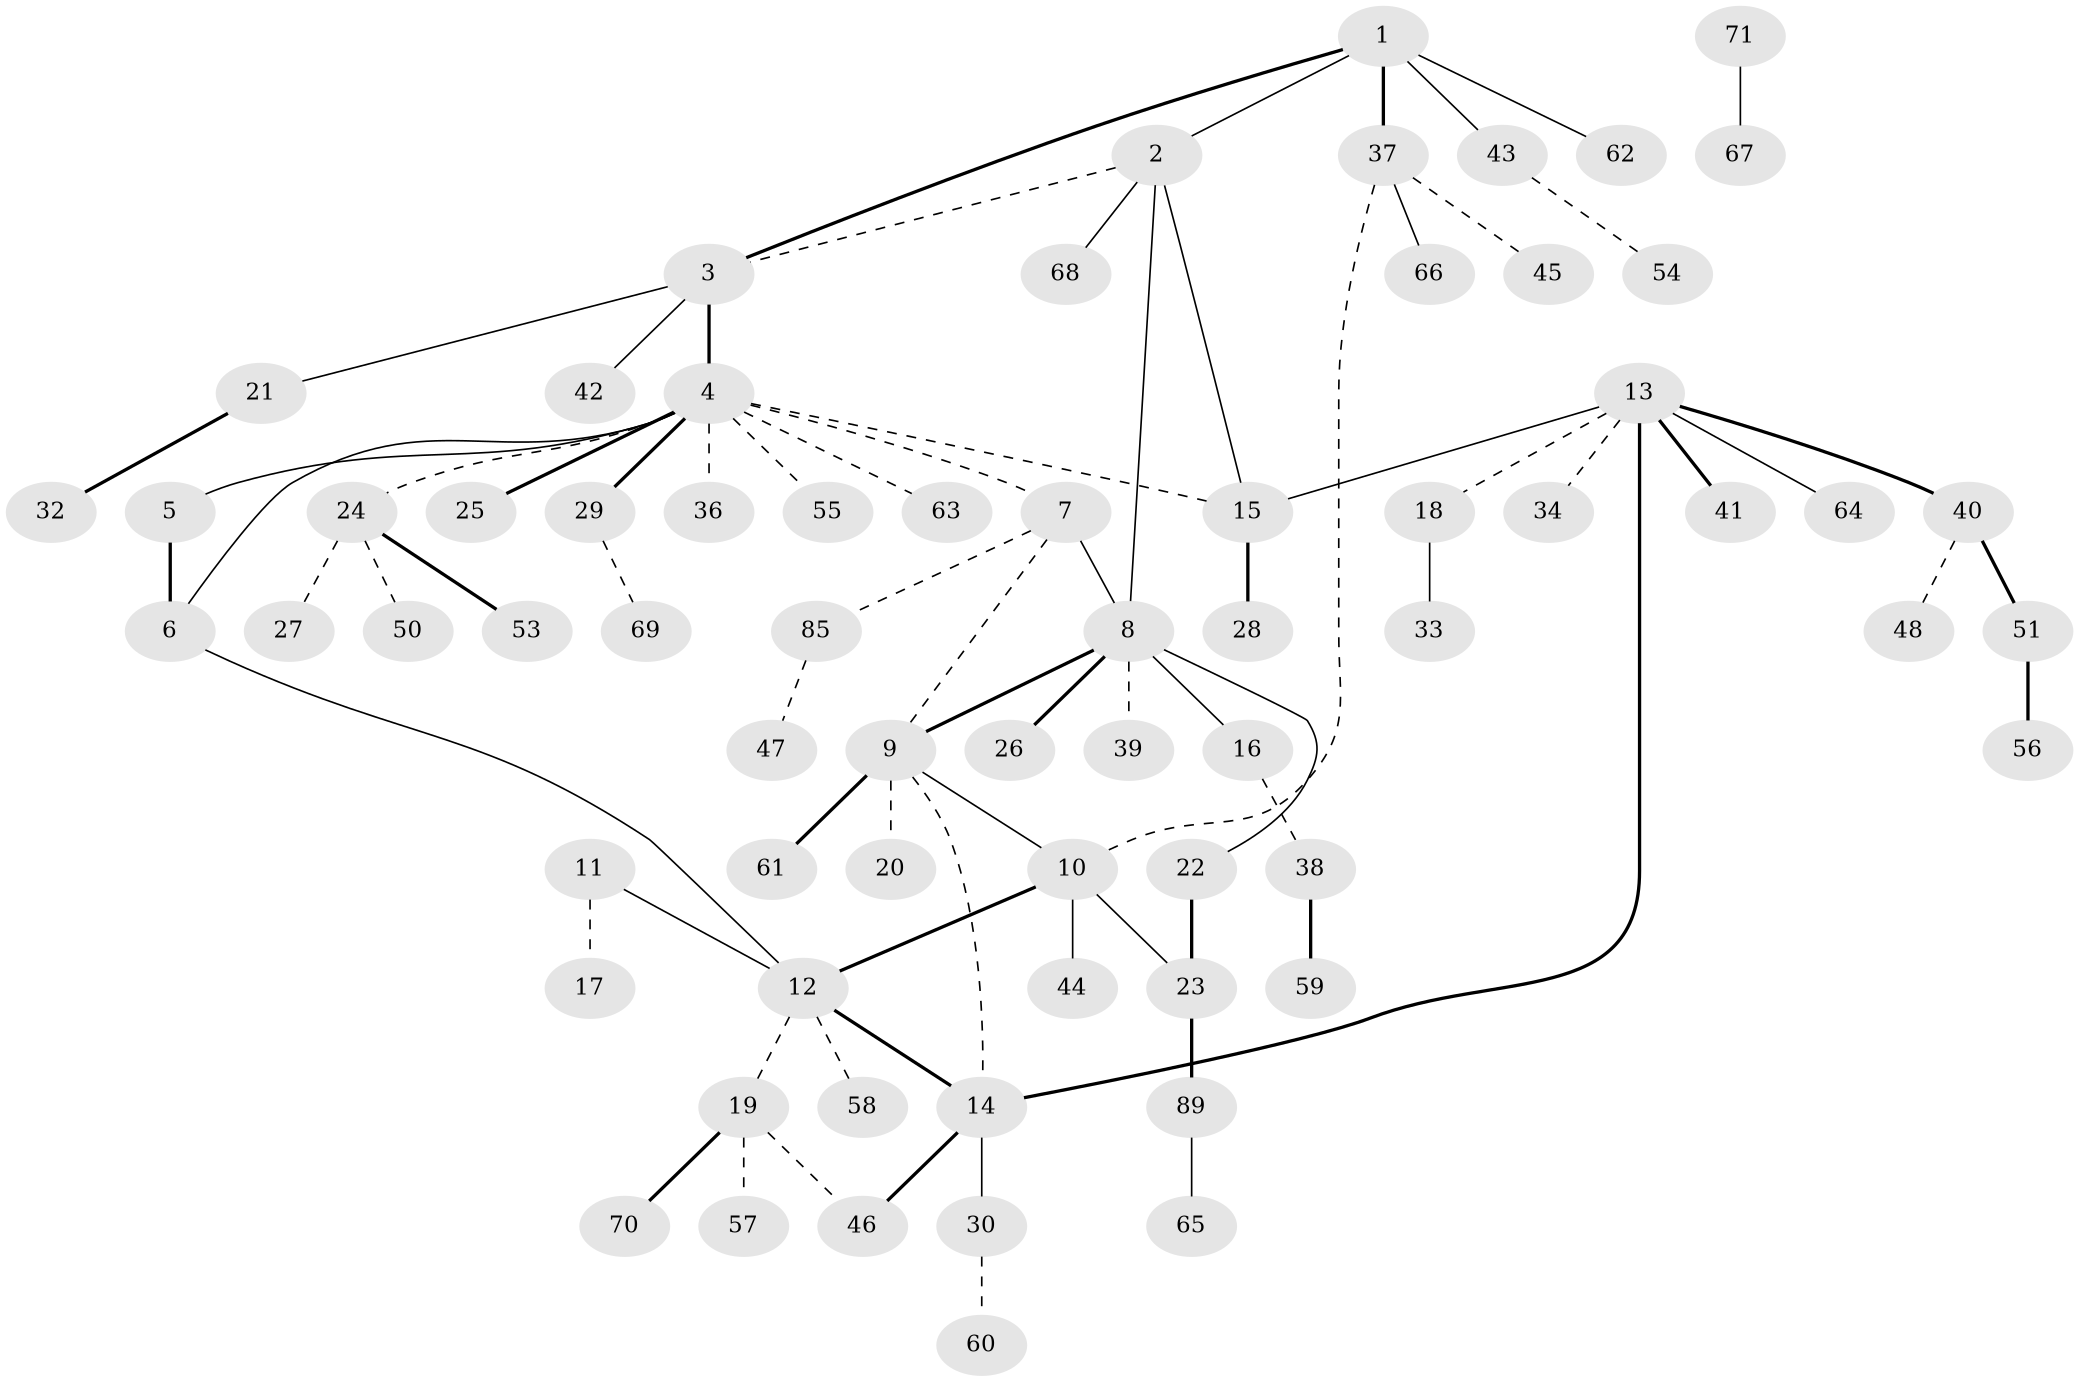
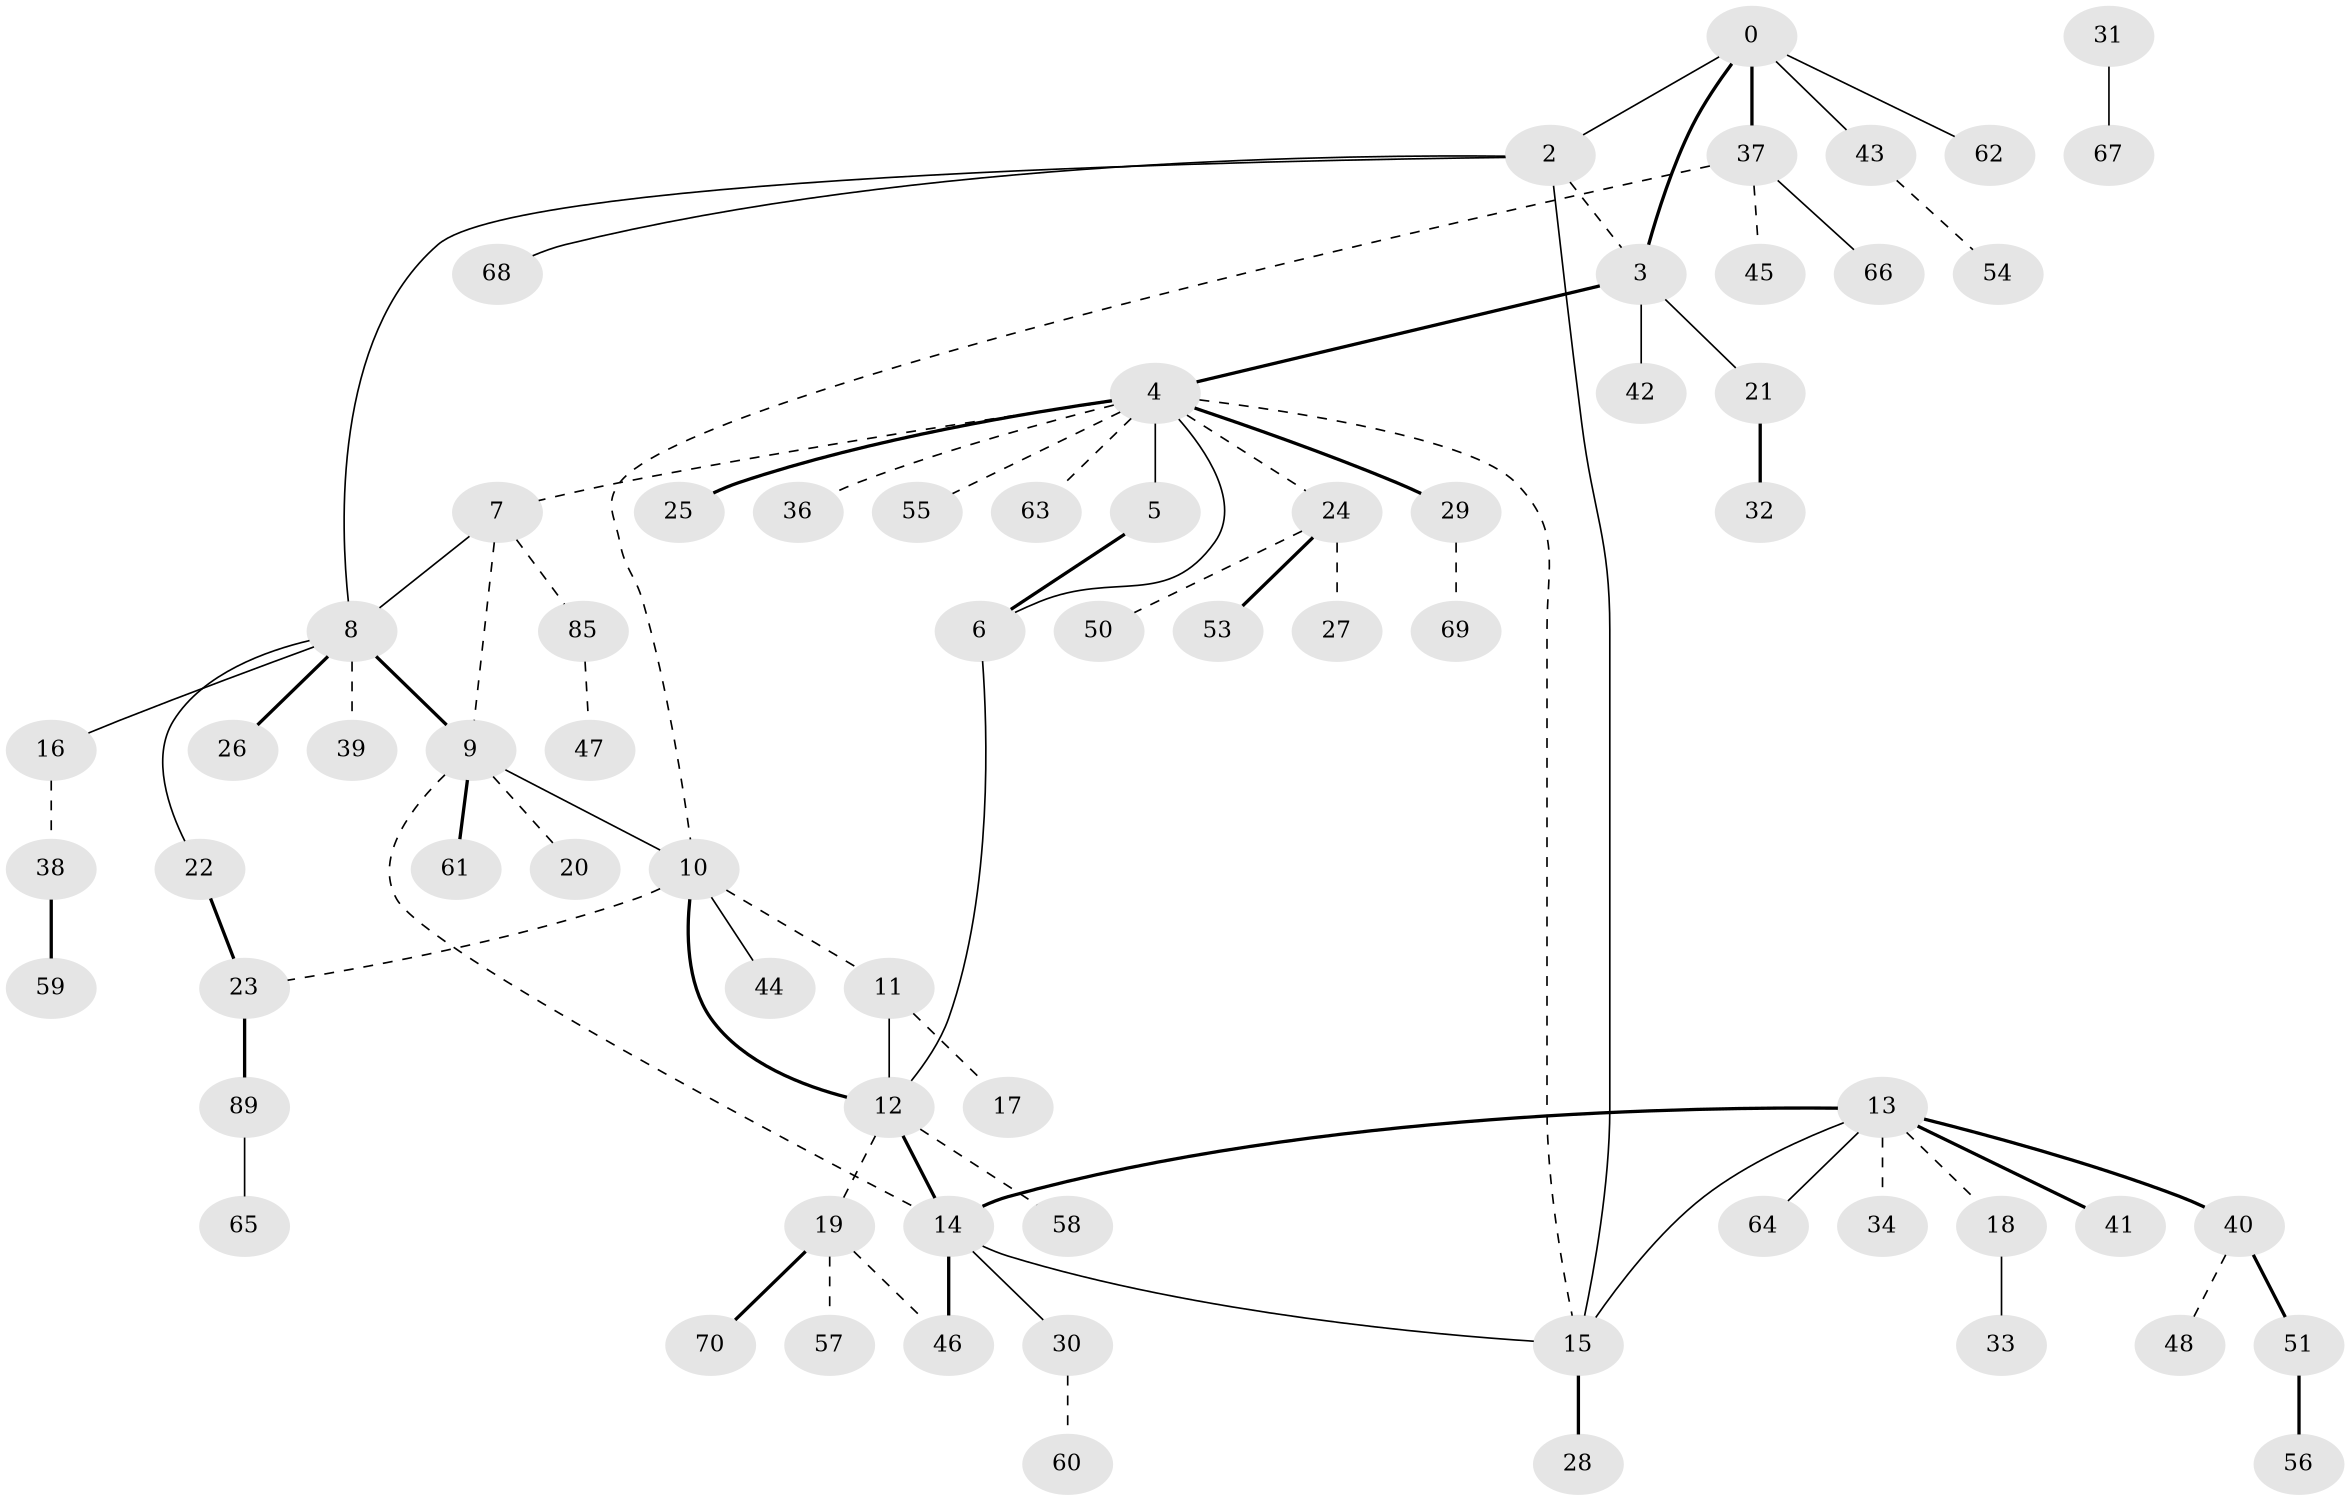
  graph {
    node [color=gray90 style=filled]
    edge [style=dashed]
-   1
+   1 [label=0]
    2
    3
    37
    43
    62
    68
    8
    15
    4
    21
    42
    10
    11
    12
    23
    44
    45
    66
    54
    9
    16
    22
    26
    39
    28
    5
    6
    7
    24
    25
    29
    36
    55
    63
    32
    n37 [label=85]
    27
    50
    53
    69
    17
    14
    20
    61
    47
    38
    30
    46
    19
    58
    n52 [label=89]
    57
    70
    13
    18
    34
    40
    41
    64
    33
    48
    51
    60
    59
-   31 [label=71]
+   31
    67
    65
    56
    1 -- 2 [style=solid]
    1 -- 3 [style=bold]
    1 -- 37 [style=bold]
    1 -- 43 [style=solid]
    1 -- 62 [style=solid]
    2 -- 3
    2 -- 68 [style=solid]
    2 -- 8 [style=solid]
    2 -- 15 [style=solid]
    3 -- 4 [style=bold]
    3 -- 21 [style=solid]
    3 -- 42 [style=solid]
    37 -- 10
    37 -- 45
    37 -- 66 [style=solid]
    43 -- 54
    8 -- 9 [style=bold]
    8 -- 16 [style=solid]
    8 -- 22 [style=solid]
    8 -- 26 [style=bold]
    8 -- 39
    15 -- 28 [style=bold]
    4 -- 15
    4 -- 5 [style=solid]
    4 -- 6 [style=solid]
    4 -- 7
    4 -- 24
    4 -- 25 [style=bold]
    4 -- 29 [style=bold]
    4 -- 36
    4 -- 55
    4 -- 63
    21 -- 32 [style=bold]
+   10 -- 11
    10 -- 12 [style=bold]
-   10 -- 23 [style=solid]
+   10 -- 23
    10 -- 44 [style=solid]
    11 -- 12 [style=solid]
    11 -- 17
    12 -- 14 [style=bold]
    12 -- 19
    12 -- 58
    23 -- n52 [style=bold]
    9 -- 10 [style=solid]
    9 -- 14
    9 -- 20
    9 -- 61 [style=bold]
    16 -- 38
    22 -- 23 [style=bold]
    5 -- 6 [style=bold]
    6 -- 12 [style=solid]
    7 -- 8 [style=solid]
    7 -- 9
    7 -- n37
    24 -- 27
    24 -- 50
    24 -- 53 [style=bold]
    29 -- 69
    n37 -- 47
+   14 -- 15 [style=solid]
    14 -- 30 [style=solid]
    14 -- 46 [style=bold]
    38 -- 59 [style=bold]
    30 -- 60
    19 -- 46
    19 -- 57
    19 -- 70 [style=bold]
    n52 -- 65 [style=solid]
    13 -- 15 [style=solid]
    13 -- 14 [style=bold]
    13 -- 18
    13 -- 34
    13 -- 40 [style=bold]
    13 -- 41 [style=bold]
    13 -- 64 [style=solid]
    18 -- 33 [style=solid]
    40 -- 48
    40 -- 51 [style=bold]
    51 -- 56 [style=bold]
    31 -- 67 [style=solid]
  }
